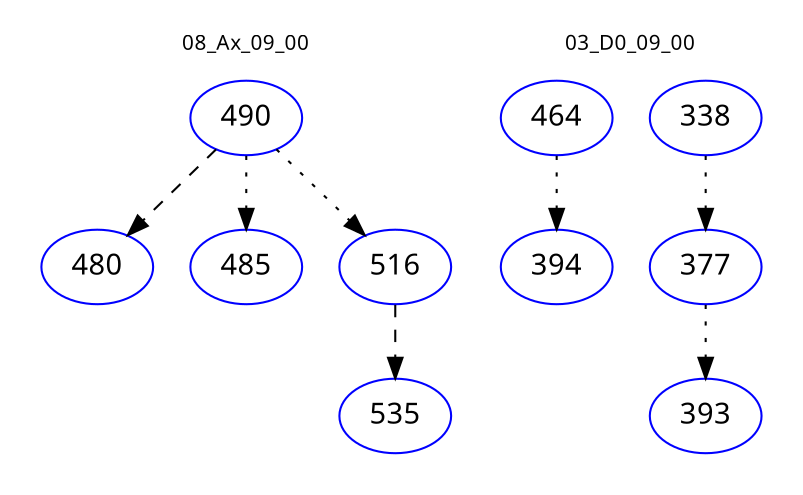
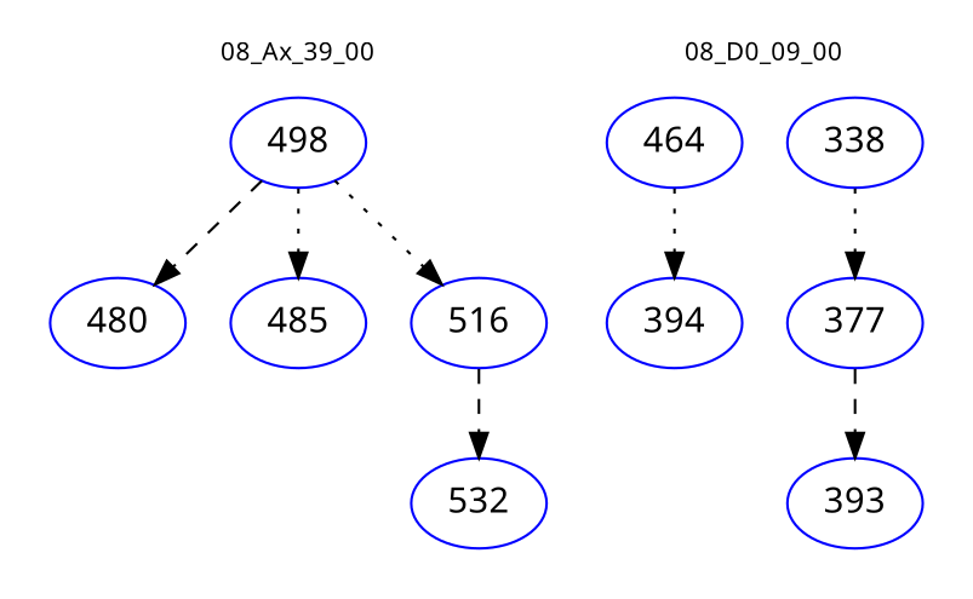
  digraph {
    fontname="Noto Sans"
    node [color=blue fontname="Noto Sans"]
    edge [color=black fontname="Noto Sans" style=dotted]
-   n1 [label=490]
+   n1 [label=498]
    n2 [label=480]
    n3 [label=485]
    n4 [label=516]
-   n5 [label=535]
+   n5 [label=532]
    n6 [label=377]
    n7 [label=393]
    n8 [label=338]
    n9 [label=464]
    n10 [label=394]
    subgraph cluster_1 {
      color=white
      fontsize=10
-     label="08_Ax_09_00"
+     label="08_Ax_39_00"
      n1
      n2
      n3
      n4
      n5
    }
    subgraph cluster_2 {
      color=white
      fontsize=10
-     label="03_D0_09_00"
+     label="08_D0_09_00"
      n6
      n7
      n8
      n9
      n10
    }
    n1 -> n2 [style=dashed]
    n1 -> n3
    n1 -> n4
    n4 -> n5 [style=dashed]
-   n6 -> n7
+   n6 -> n7 [style=dashed]
    n8 -> n6
    n9 -> n10
  }
